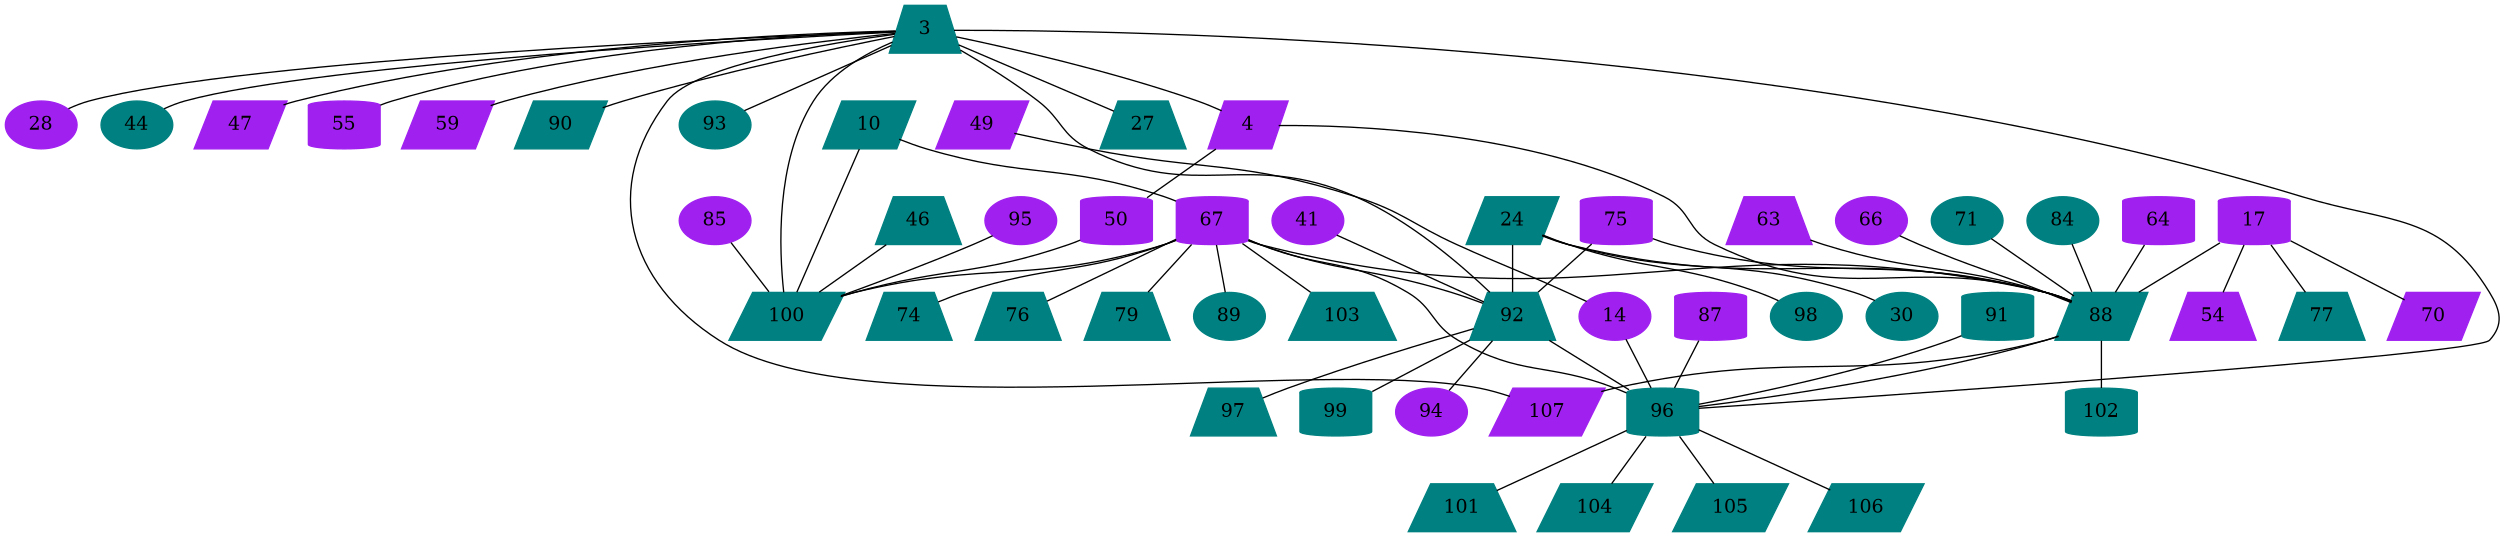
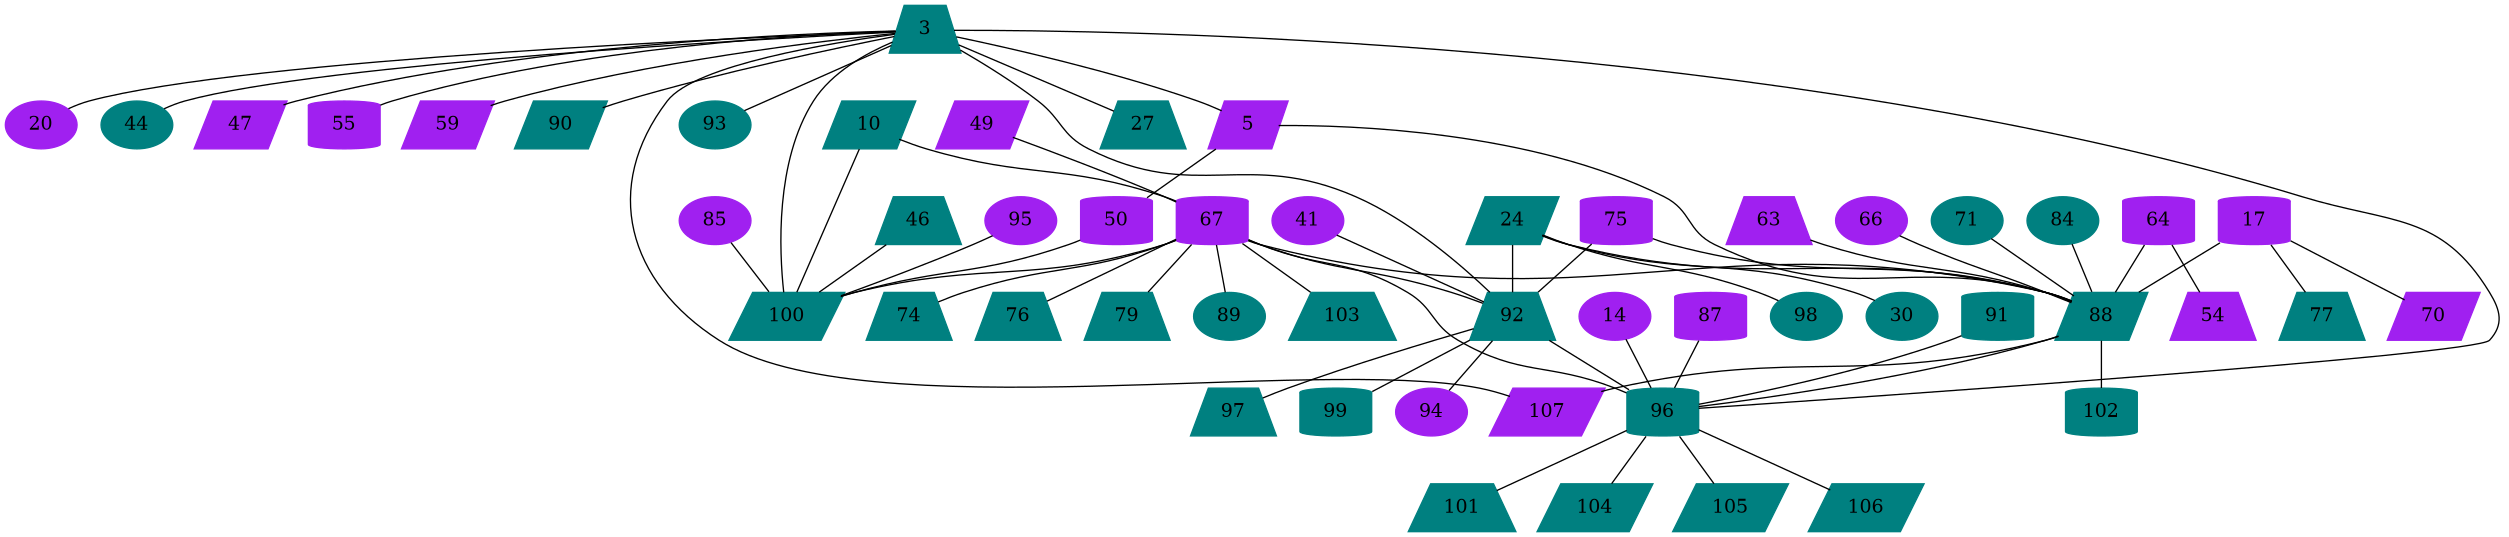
  graph {
    node [color=teal shape=parallelogram style=filled]
    3 [shape=trapezium super="+2"]
-   5 [color=purple super="+4" label=4]
+   5 [color=purple super="+4"]
    27 [shape=trapezium]
-   28 [color=purple shape=ellipse]
+   28 [color=purple shape=ellipse label=20]
    44 [shape=ellipse]
    47 [color=purple]
    55 [color=purple shape=cylinder super="+29"]
    59 [color=purple]
    90
    92 [shape=trapezium super="+25+23"]
    93 [shape=ellipse super="+83"]
    96 [shape=cylinder super="+65+72+73+80+86"]
    100 [super="+81+9"]
    107 [color=purple super="+42+60+82"]
    88 [super="+53+61+20+32+39+51+56"]
    50 [color=purple shape=cylinder]
    94 [color=purple shape=ellipse]
    97 [shape=trapezium]
    99 [shape=cylinder]
    101 [shape=trapezium]
    104
    105
    106
    85 [color=purple shape=ellipse super="+68"]
    102 [shape=cylinder]
    67 [color=purple shape=cylinder super="+8"]
    74 [shape=trapezium super="+45"]
    76 [shape=trapezium]
    79 [shape=trapezium]
    89 [shape=ellipse]
    103 [shape=trapezium]
    10
    14 [color=purple shape=ellipse super="+11"]
    17 [color=purple shape=cylinder super="+16"]
    54 [color=purple shape=trapezium]
    70 [color=purple]
    77 [shape=trapezium]
    24 [super="+22"]
    30 [shape=ellipse]
    98 [shape=ellipse]
    41 [color=purple shape=ellipse]
    46 [shape=trapezium]
    49 [color=purple]
    63 [color=purple shape=trapezium]
    64 [color=purple shape=cylinder super="+34+62"]
    66 [color=purple shape=ellipse]
    71 [shape=ellipse]
    75 [color=purple shape=cylinder]
    84 [shape=ellipse]
    87 [color=purple shape=cylinder super="+69"]
    91 [shape=cylinder]
    95 [color=purple shape=ellipse]
    3 -- 5 [weight=6]
    3 -- 27
    3 -- 28
    3 -- 44
    3 -- 47
    3 -- 55
    3 -- 59
    3 -- 90
    3 -- 92
    3 -- 93
    3 -- 96 [weight=2]
    3 -- 100 [weight=2]
    3 -- 107
    5 -- 88
    5 -- 50
    92 -- 96
    92 -- 94
    92 -- 97
    92 -- 99
    96 -- 101
    96 -- 104
    96 -- 105
    96 -- 106
    88 -- 96
    88 -- 107
    88 -- 102
    50 -- 100
    85 -- 100
    67 -- 92 [weight=2]
    67 -- 96
    67 -- 100 [weight=4]
    67 -- 88 [weight=2]
    67 -- 74
    67 -- 76
    67 -- 79
    67 -- 89
    67 -- 103
    10 -- 100 [weight=2]
    10 -- 67 [weight=2]
    14 -- 96 [weight=6]
    17 -- 88 [weight=6]
-   17 -- 54
+   64 -- 54
    17 -- 70
    17 -- 77
    24 -- 92 [weight=6]
    24 -- 88 [weight=2]
    24 -- 30
    24 -- 98
    41 -- 92
    46 -- 100
-   49 -- 14
+   49 -- 67
    63 -- 88
    64 -- 88
    66 -- 88
    71 -- 88
    75 -- 92
    75 -- 88
    84 -- 88
    87 -- 96
    91 -- 96
    95 -- 100
  }
